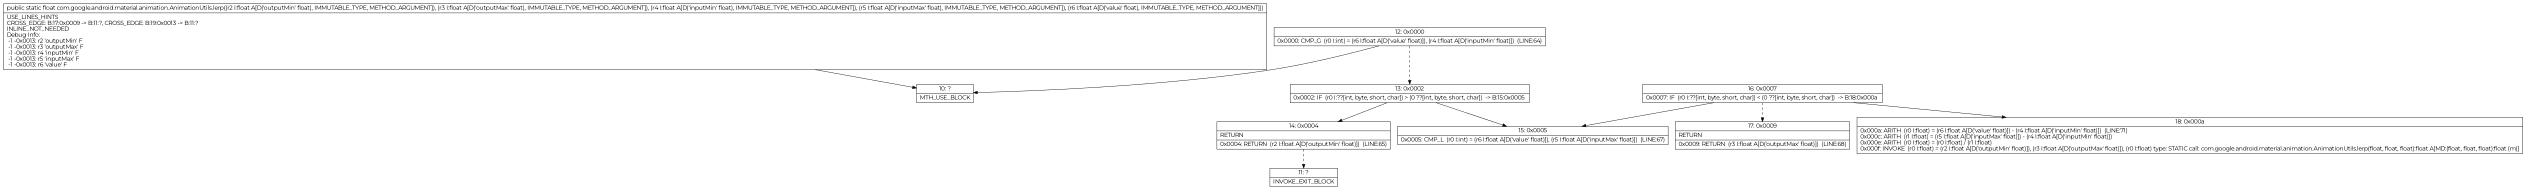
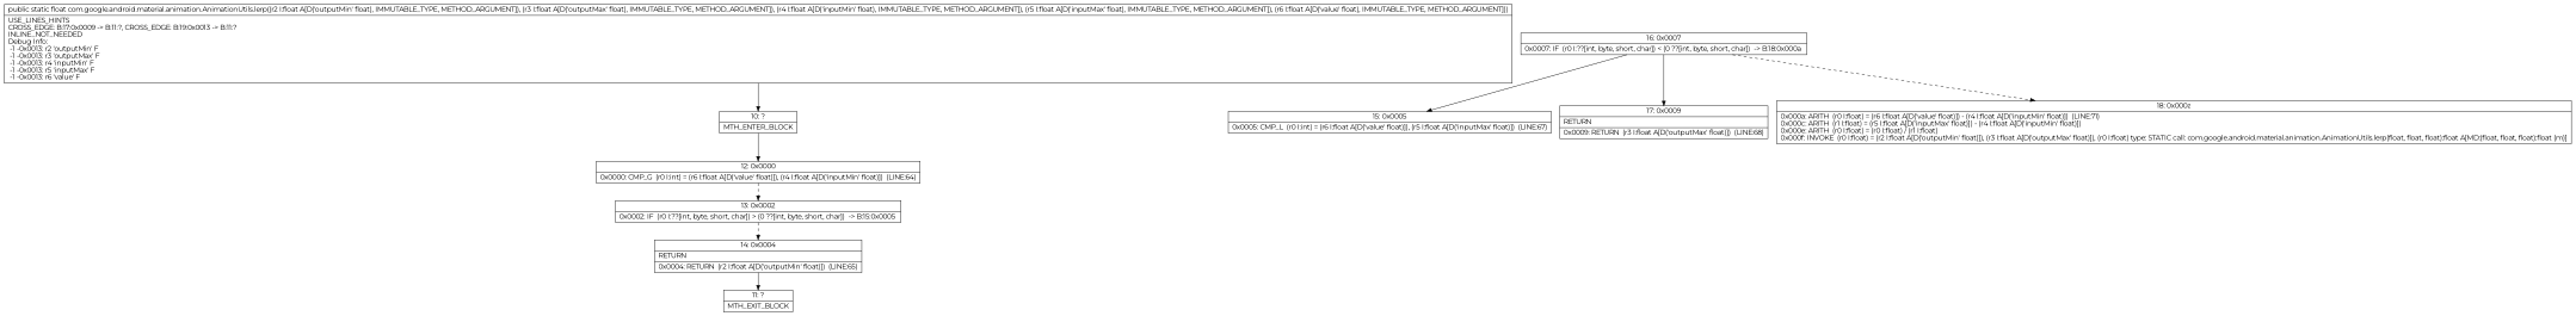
  digraph {
    fontname=Montserrat
    node [fontname=Montserrat shape=record]
    edge [fontname=Montserrat]
-   n1 [label="{10\:\ ?|MTH_USE_BLOCK\l}"]
+   n1 [label="{10\:\ ?|MTH_ENTER_BLOCK\l}"]
    n2 [label="{12\:\ 0x0000|0x0000: CMP_G  (r0 I:int) = (r6 I:float A[D('value' float)]), (r4 I:float A[D('inputMin' float)])  (LINE:64)\l}"]
    n3 [label="{13\:\ 0x0002|0x0002: IF  (r0 I:??[int, byte, short, char]) \> (0 ??[int, byte, short, char])  \-\> B:15:0x0005 \l}"]
    n4 [label="{14\:\ 0x0004|RETURN\l|0x0004: RETURN  (r2 I:float A[D('outputMin' float)])  (LINE:65)\l}"]
    n5 [label="{15\:\ 0x0005|0x0005: CMP_L  (r0 I:int) = (r6 I:float A[D('value' float)]), (r5 I:float A[D('inputMax' float)])  (LINE:67)\l}"]
-   n6 [label="{11\:\ ?|INVOKE_EXIT_BLOCK\l}"]
+   n6 [label="{11\:\ ?|MTH_EXIT_BLOCK\l}"]
    n7 [label="{16\:\ 0x0007|0x0007: IF  (r0 I:??[int, byte, short, char]) \< (0 ??[int, byte, short, char])  \-\> B:18:0x000a \l}"]
    n8 [label="{17\:\ 0x0009|RETURN\l|0x0009: RETURN  (r3 I:float A[D('outputMax' float)])  (LINE:68)\l}"]
    n9 [label="{18\:\ 0x000a|0x000a: ARITH  (r0 I:float) = (r6 I:float A[D('value' float)]) \- (r4 I:float A[D('inputMin' float)])  (LINE:71)\l0x000c: ARITH  (r1 I:float) = (r5 I:float A[D('inputMax' float)]) \- (r4 I:float A[D('inputMin' float)]) \l0x000e: ARITH  (r0 I:float) = (r0 I:float) \/ (r1 I:float) \l0x000f: INVOKE  (r0 I:float) = (r2 I:float A[D('outputMin' float)]), (r3 I:float A[D('outputMax' float)]), (r0 I:float) type: STATIC call: com.google.android.material.animation.AnimationUtils.lerp(float, float, float):float A[MD:(float, float, float):float (m)]\l}"]
    n10 [label="{public static float com.google.android.material.animation.AnimationUtils.lerp((r2 I:float A[D('outputMin' float), IMMUTABLE_TYPE, METHOD_ARGUMENT]), (r3 I:float A[D('outputMax' float), IMMUTABLE_TYPE, METHOD_ARGUMENT]), (r4 I:float A[D('inputMin' float), IMMUTABLE_TYPE, METHOD_ARGUMENT]), (r5 I:float A[D('inputMax' float), IMMUTABLE_TYPE, METHOD_ARGUMENT]), (r6 I:float A[D('value' float), IMMUTABLE_TYPE, METHOD_ARGUMENT]))  | USE_LINES_HINTS\lCROSS_EDGE: B:17:0x0009 \-\> B:11:?, CROSS_EDGE: B:19:0x0013 \-\> B:11:?\lINLINE_NOT_NEEDED\lDebug Info:\l  \-1 \-0x0013: r2 'outputMin' F\l  \-1 \-0x0013: r3 'outputMax' F\l  \-1 \-0x0013: r4 'inputMin' F\l  \-1 \-0x0013: r5 'inputMax' F\l  \-1 \-0x0013: r6 'value' F\l}"]
-   n2 -> n1
+   n1 -> n2
    n2 -> n3 [style=dashed]
-   n3 -> n4 [style=solid]
-   n3 -> n5
-   n4 -> n6 [style=dashed]
+   n3 -> n4 [style=dashed]
+   n4 -> n6
    n7 -> n5
-   n7 -> n8 [style=dashed]
-   n7 -> n9
+   n7 -> n8 [style=solid]
+   n7 -> n9 [style=dashed]
    n10 -> n1
  }
